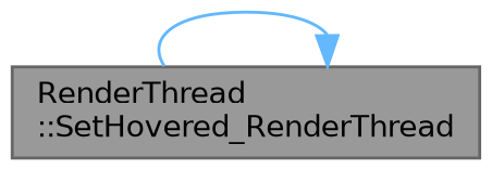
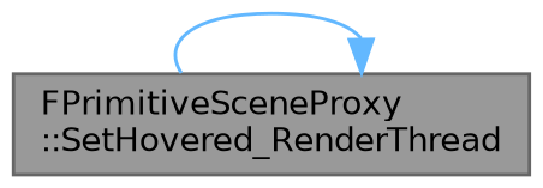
  digraph {
    rankdir=LR
-   n1 [color=gray40 fillcolor=grey60 fontcolor=black fontname=Helvetica fontsize=10 height=0.2 label="RenderThread\l::SetHovered_RenderThread" shape=box style=filled width=0.4]
+   n1 [color=gray40 fillcolor=grey60 fontcolor=black fontname=Helvetica fontsize=10 height=0.2 label="FPrimitiveSceneProxy\l::SetHovered_RenderThread" shape=box style=filled width=0.4]
    n1 -> n1 [color=steelblue1 fontname=Helvetica fontsize=10 labelfontname=Helvetica labelfontsize=10 style=solid]
  }
